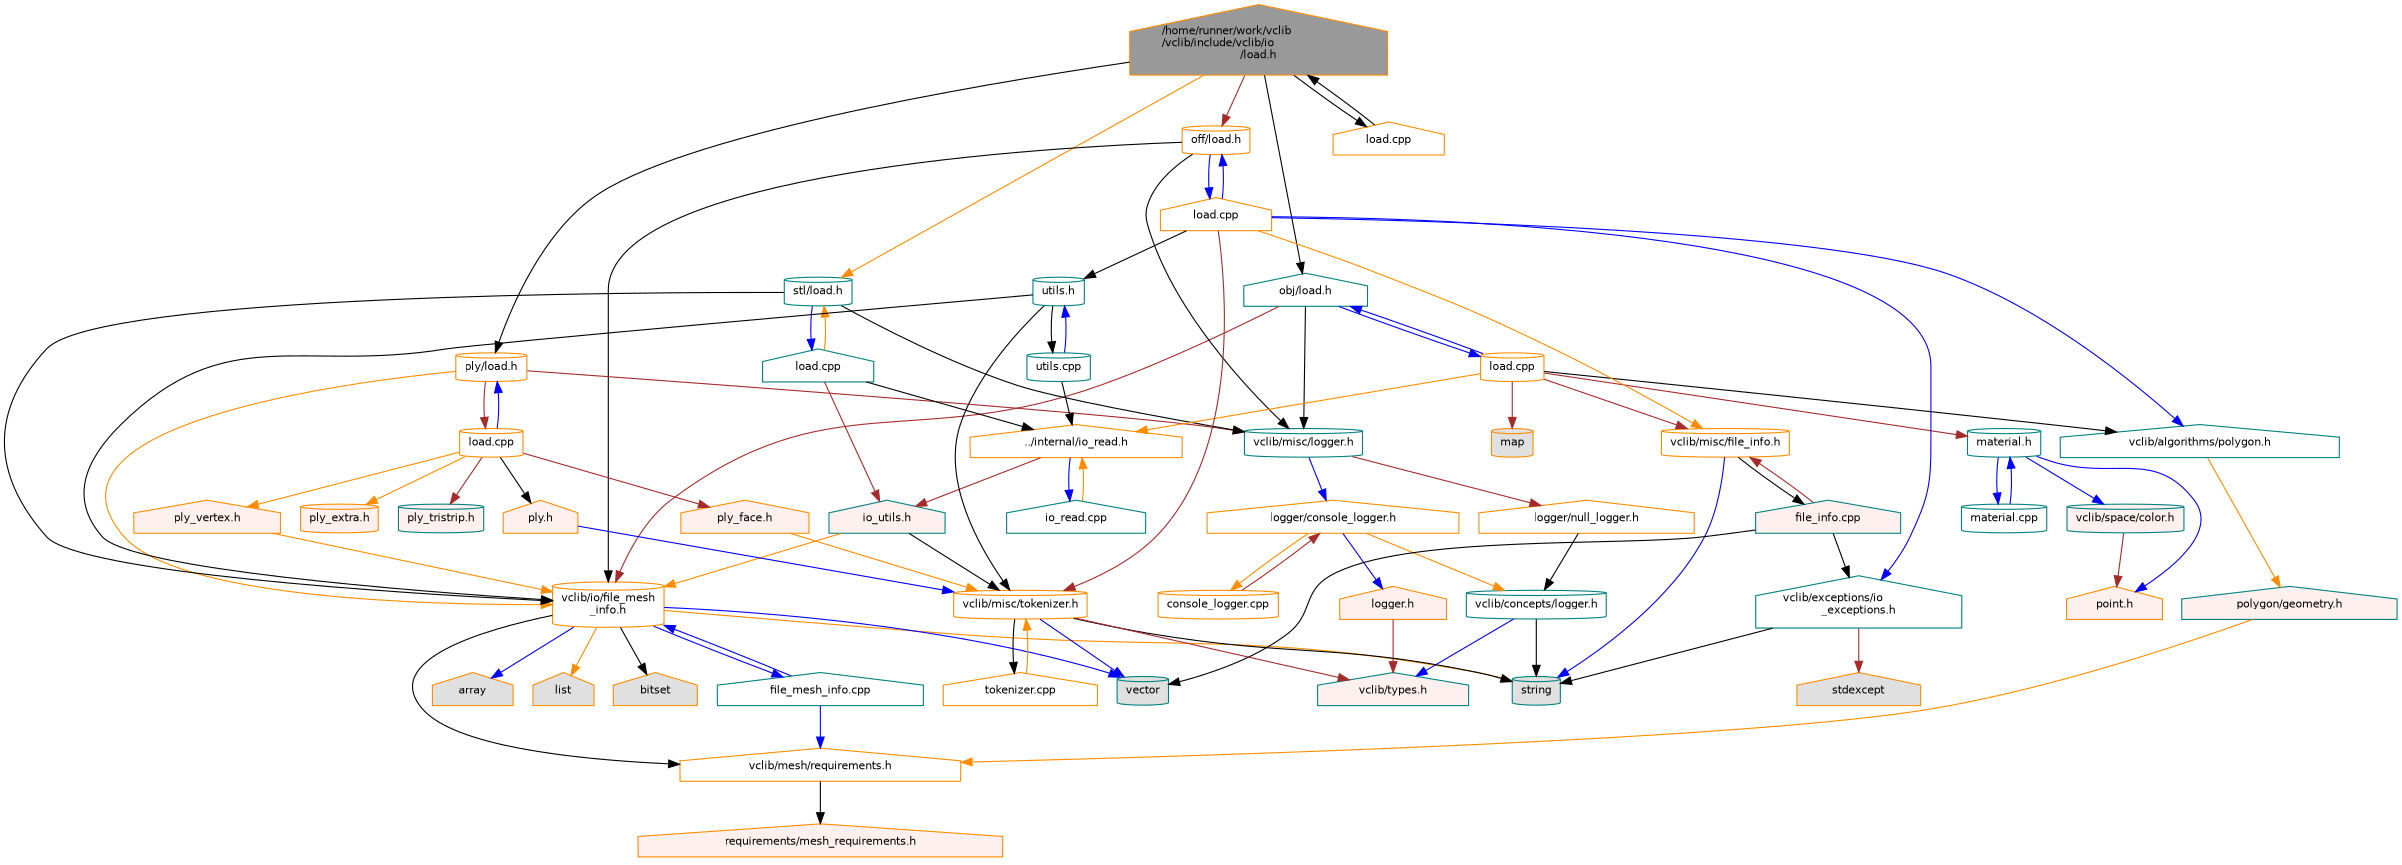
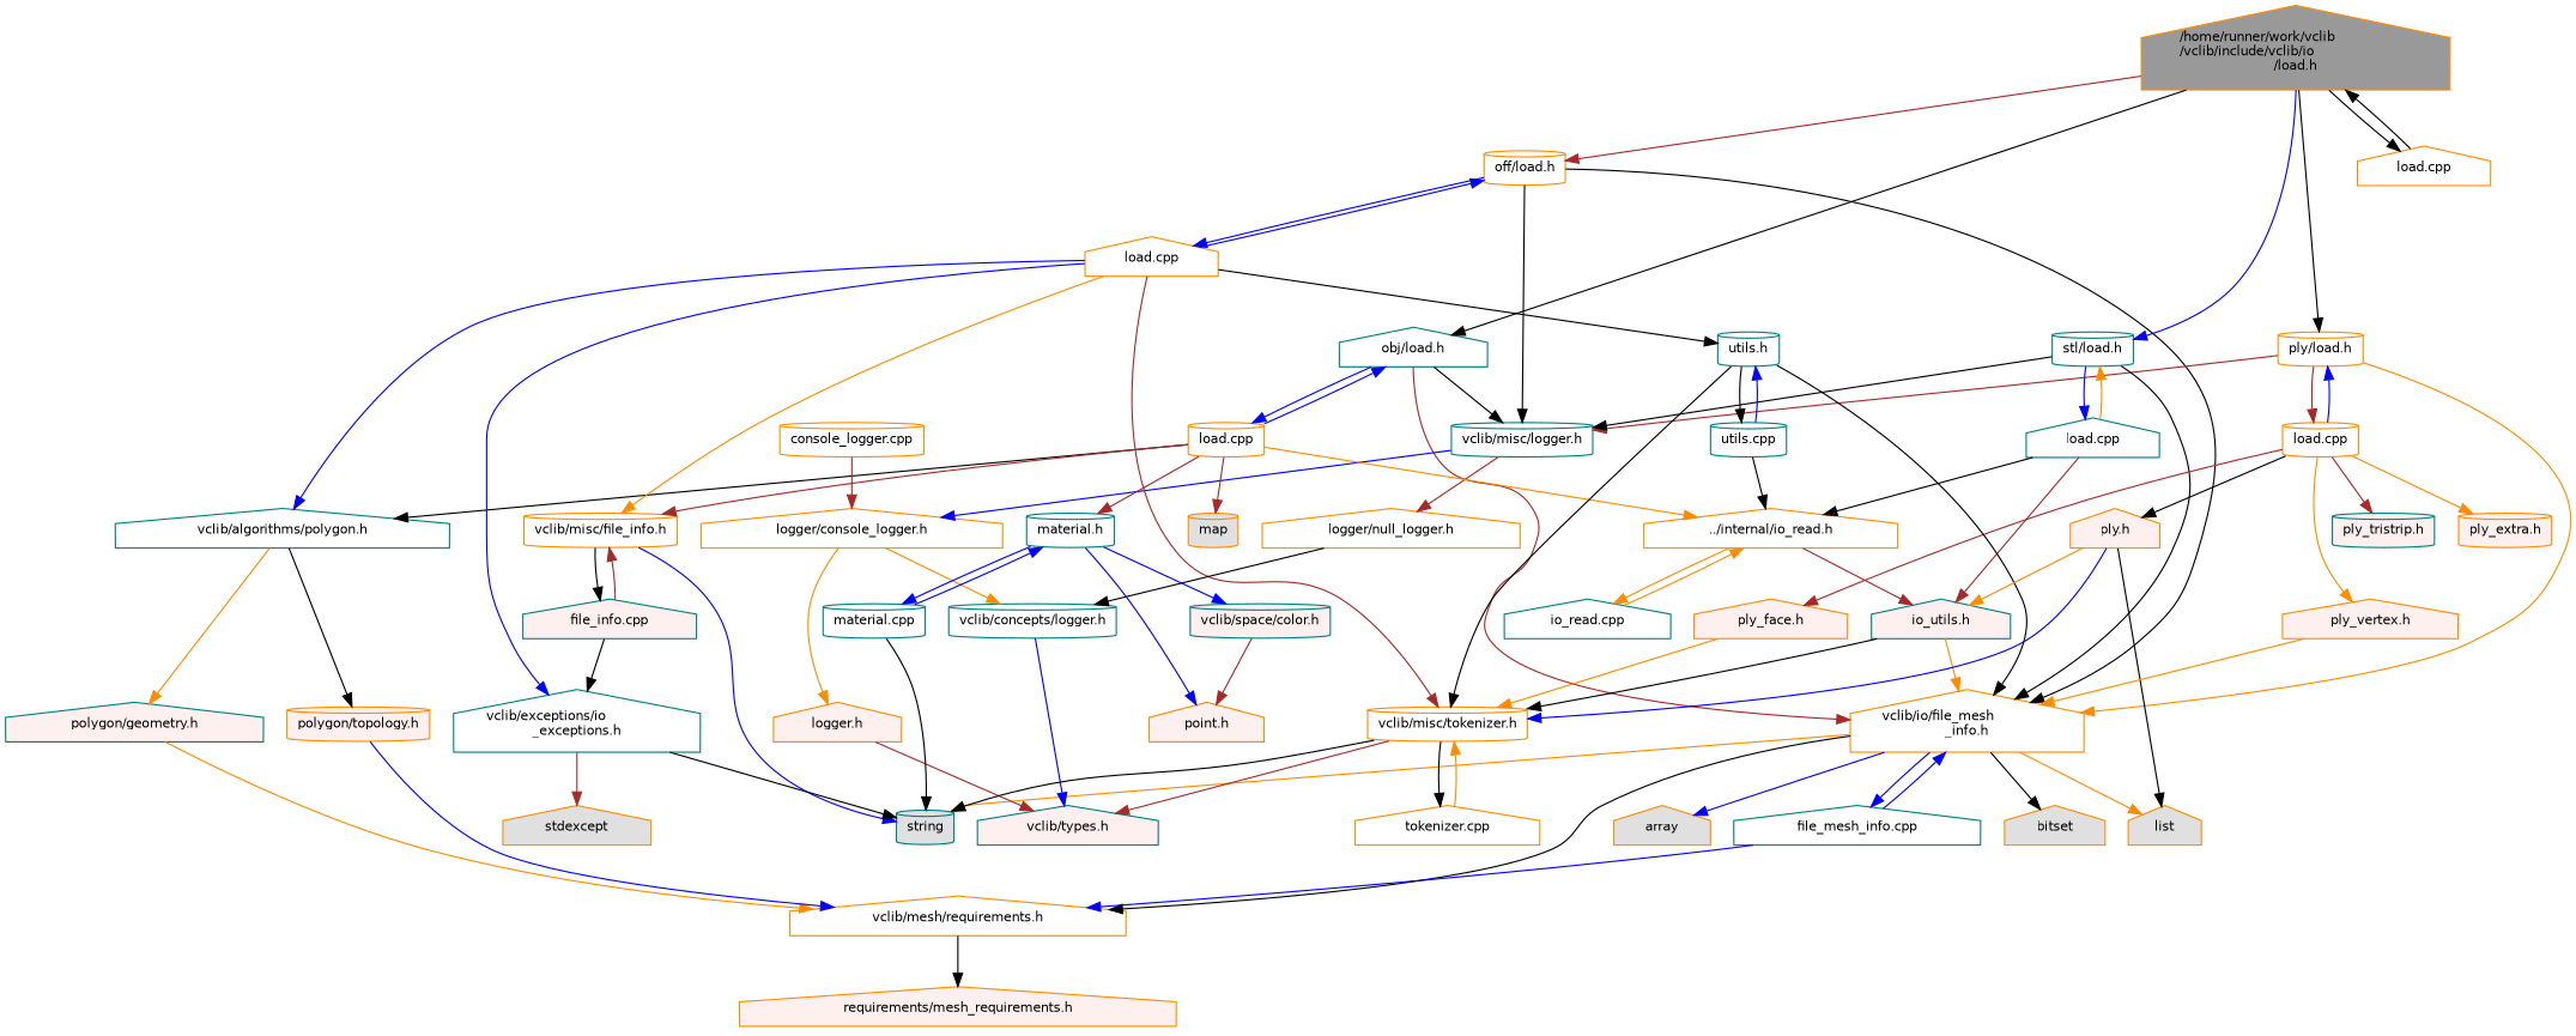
  digraph {
    node [color=darkorange fillcolor=white fontname=Helvetica fontsize=10 shape=house style=filled]
    edge [color=black fontname=Helvetica fontsize=10 labelfontname=Helvetica labelfontsize=10 style=solid]
    n1 [fillcolor=grey60 fontcolor=black height=0.2 label="/home/runner/work/vclib\l/vclib/include/vclib/io\l/load.h" width=0.4]
    n2 [color=teal height=0.2 label="obj/load.h" width=0.4]
    n3 [height=0.2 label="off/load.h" shape=cylinder width=0.4]
    n4 [height=0.2 label="ply/load.h" shape=cylinder width=0.4]
    n5 [color=teal height=0.2 label="stl/load.h" shape=cylinder width=0.4]
    n6 [height=0.2 label="load.cpp" width=0.4]
-   n7 [height=0.2 label="vclib/io/file_mesh\l_info.h" shape=cylinder width=0.4]
+   n7 [height=0.2 label="vclib/io/file_mesh\l_info.h" width=0.4]
    n8 [color=teal height=0.2 label="vclib/misc/logger.h" shape=cylinder width=0.4]
    n9 [height=0.2 label="load.cpp" shape=cylinder width=0.4]
    n10 [height=0.2 label="load.cpp" width=0.4]
    n11 [height=0.2 label="load.cpp" shape=cylinder width=0.4]
    n12 [color=teal height=0.2 label="load.cpp" width=0.4]
    n13 [fillcolor="#E0E0E0" height=0.2 label=array width=0.4]
    n14 [fillcolor="#E0E0E0" height=0.2 label=list width=0.4]
    n15 [color=teal fillcolor="#E0E0E0" height=0.2 label=string shape=cylinder width=0.4]
-   n16 [color=teal fillcolor="#E0E0E0" height=0.2 label=vector shape=cylinder width=0.4]
    n17 [fillcolor="#E0E0E0" height=0.2 label=bitset width=0.4]
    n18 [height=0.2 label="vclib/mesh/requirements.h" width=0.4]
    n19 [color=teal height=0.2 label="file_mesh_info.cpp" width=0.4]
    n20 [height=0.2 label="logger/console_logger.h" width=0.4]
    n21 [height=0.2 label="logger/null_logger.h" width=0.4]
    n22 [fillcolor="#E0E0E0" height=0.2 label=map shape=cylinder width=0.4]
    n23 [color=teal height=0.2 label="vclib/algorithms/polygon.h" width=0.4]
    n24 [height=0.2 label="vclib/misc/file_info.h" shape=cylinder width=0.4]
    n25 [height=0.2 label="../internal/io_read.h" width=0.4]
    n26 [color=teal height=0.2 label="material.h" shape=cylinder width=0.4]
    n27 [fillcolor="#FFF0F0" height=0.2 label="requirements/mesh_requirements.h" width=0.4]
    n28 [fillcolor="#FFF0F0" height=0.2 label="logger.h" width=0.4]
    n29 [color=teal height=0.2 label="vclib/concepts/logger.h" shape=cylinder width=0.4]
    n30 [height=0.2 label="console_logger.cpp" shape=cylinder width=0.4]
    n31 [color=teal fillcolor="#FFF0F0" height=0.2 label="vclib/types.h" width=0.4]
    n32 [color=teal fillcolor="#FFF0F0" height=0.2 label="polygon/geometry.h" width=0.4]
+   n33 [fillcolor="#FFF0F0" height=0.2 label="polygon/topology.h" shape=cylinder width=0.4]
    n34 [color=teal fillcolor="#FFF0F0" height=0.2 label="file_info.cpp" width=0.4]
    n35 [color=teal fillcolor="#FFF0F0" height=0.2 label="io_utils.h" width=0.4]
    n36 [color=teal height=0.2 label="io_read.cpp" width=0.4]
    n37 [color=teal fillcolor="#FFF0F0" height=0.2 label="vclib/space/color.h" shape=cylinder width=0.4]
    n38 [fillcolor="#FFF0F0" height=0.2 label="point.h" width=0.4]
    n39 [color=teal height=0.2 label="material.cpp" shape=cylinder width=0.4]
    n40 [color=teal height=0.2 label="vclib/exceptions/io\l_exceptions.h" width=0.4]
    n41 [fillcolor="#E0E0E0" height=0.2 label=stdexcept width=0.4]
    n42 [height=0.2 label="vclib/misc/tokenizer.h" shape=cylinder width=0.4]
    n43 [height=0.2 label="tokenizer.cpp" width=0.4]
    n44 [color=teal height=0.2 label="utils.h" shape=cylinder width=0.4]
    n45 [color=teal height=0.2 label="utils.cpp" shape=cylinder width=0.4]
    n46 [fillcolor="#FFF0F0" height=0.2 label="ply.h" width=0.4]
    n47 [fillcolor="#FFF0F0" height=0.2 label="ply_vertex.h" width=0.4]
    n48 [fillcolor="#FFF0F0" height=0.2 label="ply_face.h" width=0.4]
    n49 [color=teal fillcolor="#FFF0F0" height=0.2 label="ply_tristrip.h" shape=cylinder width=0.4]
    n50 [fillcolor="#FFF0F0" height=0.2 label="ply_extra.h" shape=cylinder width=0.4]
    n1 -> n2
    n1 -> n3 [color=brown]
    n1 -> n4
-   n1 -> n5 [color=darkorange]
+   n1 -> n5 [color=blue]
    n1 -> n6
    n2 -> n7 [color=brown]
    n2 -> n8
    n2 -> n9 [color=blue]
    n3 -> n7
    n3 -> n8
    n3 -> n10 [color=blue]
    n4 -> n7 [color=darkorange]
    n4 -> n8 [color=brown]
    n4 -> n11 [color=brown]
    n5 -> n7
    n5 -> n8
    n5 -> n12 [color=blue]
    n6 -> n1
    n7 -> n13 [color=blue]
    n7 -> n14 [color=darkorange]
    n7 -> n15 [color=darkorange]
-   n7 -> n16 [color=blue]
    n7 -> n17
    n7 -> n18
    n7 -> n19 [color=blue]
    n8 -> n20 [color=blue]
    n8 -> n21 [color=brown]
    n9 -> n2 [color=blue]
    n9 -> n22 [color=brown]
    n9 -> n23
    n9 -> n24 [color=brown]
    n9 -> n25 [color=darkorange]
    n9 -> n26 [color=brown]
    n10 -> n3 [color=blue]
    n10 -> n23 [color=blue]
    n10 -> n24 [color=darkorange]
    n10 -> n40 [color=blue]
    n10 -> n42 [color=brown]
    n10 -> n44
    n11 -> n4 [color=blue]
    n11 -> n46
    n11 -> n47 [color=darkorange]
    n11 -> n48 [color=brown]
    n11 -> n49 [color=brown]
    n11 -> n50 [color=darkorange]
    n12 -> n5 [color=darkorange]
    n12 -> n25
    n12 -> n35 [color=brown]
    n18 -> n27
    n19 -> n7 [color=blue]
    n19 -> n18 [color=blue]
-   n20 -> n28 [color=blue]
+   n20 -> n28 [color=darkorange]
    n20 -> n29 [color=darkorange]
-   n20 -> n30 [color=darkorange]
    n21 -> n29
    n23 -> n32 [color=darkorange]
+   n23 -> n33
    n24 -> n15 [color=blue]
    n24 -> n34
    n25 -> n35 [color=brown]
-   n25 -> n36 [color=blue]
+   n25 -> n36 [color=darkorange]
    n26 -> n37 [color=blue]
    n26 -> n38 [color=blue]
    n26 -> n39 [color=blue]
    n28 -> n31 [color=brown]
-   n29 -> n15
+   n39 -> n15
    n29 -> n31 [color=blue]
    n30 -> n20 [color=brown]
    n32 -> n18 [color=darkorange]
-   n34 -> n16
+   n33 -> n18 [color=blue]
    n34 -> n24 [color=brown]
    n34 -> n40
    n35 -> n7 [color=darkorange]
    n35 -> n42
    n36 -> n25 [color=darkorange]
    n37 -> n38 [color=brown]
    n39 -> n26 [color=blue]
    n40 -> n15
    n40 -> n41 [color=brown]
    n42 -> n15
-   n42 -> n16 [color=blue]
    n42 -> n31 [color=brown]
    n42 -> n43
    n43 -> n42 [color=darkorange]
    n44 -> n7
    n44 -> n42
    n44 -> n45
    n45 -> n25
    n45 -> n44 [color=blue]
+   n46 -> n14
+   n46 -> n35 [color=darkorange]
    n46 -> n42 [color=blue]
    n47 -> n7 [color=darkorange]
    n48 -> n42 [color=darkorange]
  }
